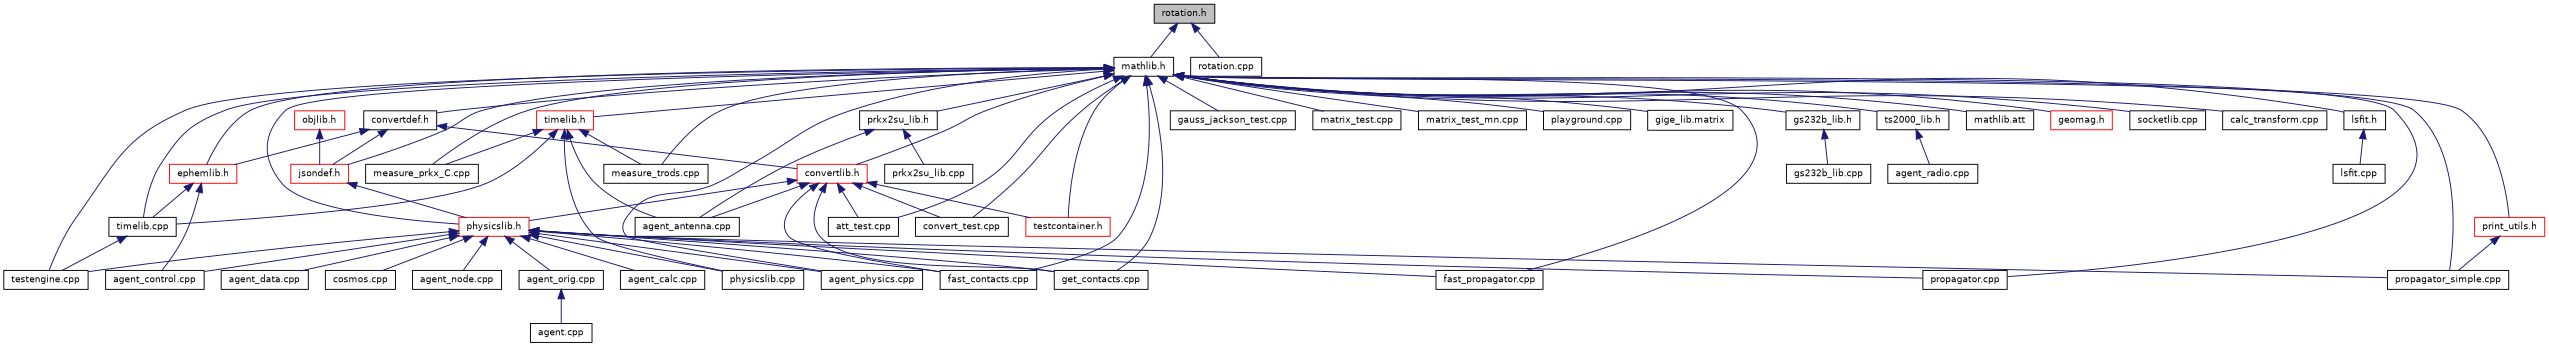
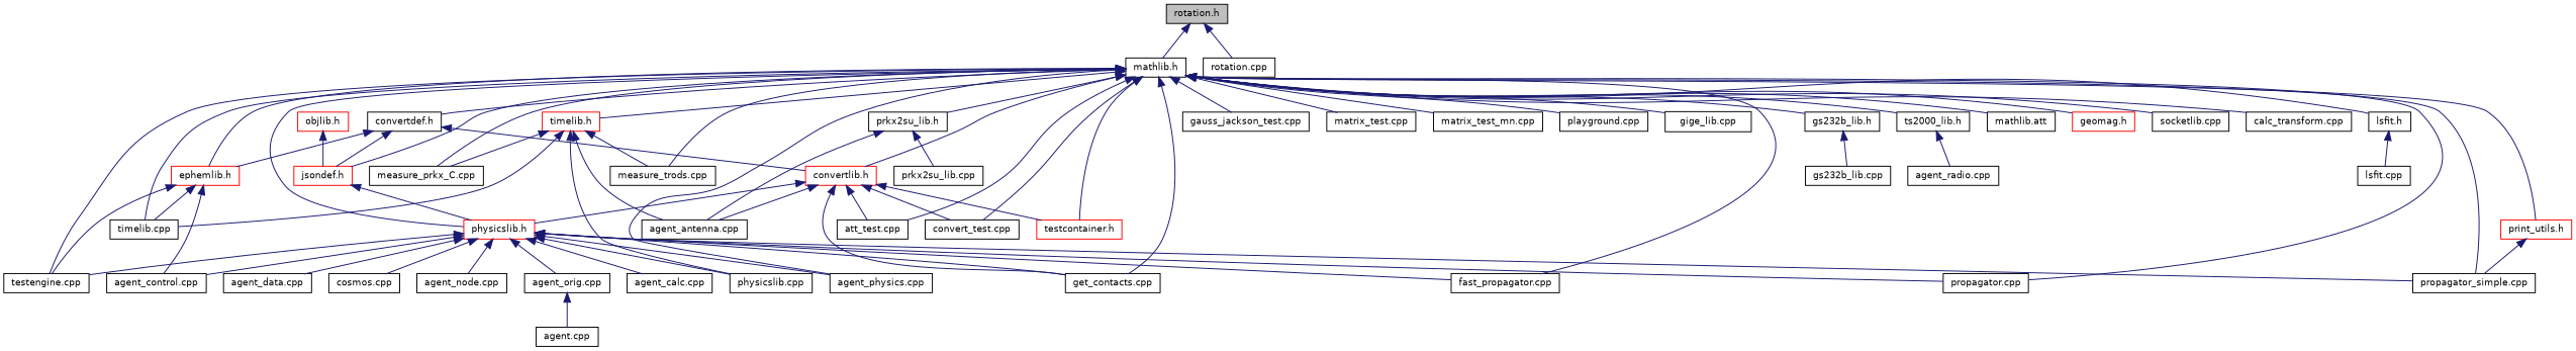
  digraph {
    node [color=black fillcolor=white fontname=Helvetica fontsize=10 shape=record style=filled]
    edge [color=midnightblue dir=back fontname=Helvetica fontsize=10 labelfontname=Helvetica labelfontsize=10 style=solid]
    n1 [fillcolor=grey75 fontcolor=black height=0.2 label="rotation.h" width=0.4]
    n2 [height=0.2 label="mathlib.h" width=0.4]
    n3 [height=0.2 label="rotation.cpp" width=0.4]
    n4 [height=0.2 label="measure_trods.cpp" width=0.4]
    n5 [height=0.2 label="measure_prkx_C.cpp" width=0.4]
    n6 [height=0.2 label="propagator_simple.cpp" width=0.4]
    n7 [height=0.2 label="testengine.cpp" width=0.4]
    n8 [height=0.2 label="att_test.cpp" width=0.4]
    n9 [height=0.2 label="convert_test.cpp" width=0.4]
    n10 [height=0.2 label="gauss_jackson_test.cpp" width=0.4]
    n11 [height=0.2 label="matrix_test.cpp" width=0.4]
    n12 [height=0.2 label="matrix_test_mn.cpp" width=0.4]
    n13 [height=0.2 label="playground.cpp" width=0.4]
-   n14 [height=0.2 label="gige_lib.matrix" width=0.4]
+   n14 [height=0.2 label="gige_lib.cpp" width=0.4]
    n15 [height=0.2 label="gs232b_lib.h" width=0.4]
    n16 [height=0.2 label="prkx2su_lib.h" width=0.4]
    n17 [height=0.2 label="ts2000_lib.h" width=0.4]
    n18 [height=0.2 label="lsfit.h" width=0.4]
    n19 [height=0.2 label="mathlib.att" width=0.4]
    n20 [color=red height=0.2 label="physicslib.h" width=0.4]
    n21 [height=0.2 label="agent_physics.cpp" width=0.4]
-   n22 [height=0.2 label="fast_contacts.cpp" width=0.4]
    n23 [height=0.2 label="fast_propagator.cpp" width=0.4]
    n24 [height=0.2 label="get_contacts.cpp" width=0.4]
    n25 [height=0.2 label="propagator.cpp" width=0.4]
    n26 [color=red height=0.2 label="testcontainer.h" width=0.4]
    n27 [height=0.2 label="convertdef.h" width=0.4]
    n28 [color=red height=0.2 label="convertlib.h" width=0.4]
    n29 [color=red height=0.2 label="ephemlib.h" width=0.4]
    n30 [height=0.2 label="timelib.cpp" width=0.4]
    n31 [color=red height=0.2 label="jsondef.h" width=0.4]
    n32 [color=red height=0.2 label="geomag.h" width=0.4]
    n33 [color=red height=0.2 label="print_utils.h" width=0.4]
    n34 [height=0.2 label="socketlib.cpp" width=0.4]
    n35 [color=red height=0.2 label="timelib.h" width=0.4]
    n36 [height=0.2 label="calc_transform.cpp" width=0.4]
    n37 [height=0.2 label="gs232b_lib.cpp" width=0.4]
    n38 [height=0.2 label="agent_antenna.cpp" width=0.4]
    n39 [height=0.2 label="prkx2su_lib.cpp" width=0.4]
    n40 [height=0.2 label="agent_radio.cpp" width=0.4]
    n41 [height=0.2 label="lsfit.cpp" width=0.4]
    n42 [height=0.2 label="agent_calc.cpp" width=0.4]
    n43 [height=0.2 label="physicslib.cpp" width=0.4]
    n44 [height=0.2 label="agent_data.cpp" width=0.4]
    n45 [height=0.2 label="cosmos.cpp" width=0.4]
    n46 [height=0.2 label="agent_control.cpp" width=0.4]
    n47 [height=0.2 label="agent_node.cpp" width=0.4]
    n48 [height=0.2 label="agent_orig.cpp" width=0.4]
    n49 [color=red height=0.2 label="objlib.h" width=0.4]
    n50 [height=0.2 label="agent.cpp" width=0.4]
    n1 -> n2
    n1 -> n3
    n2 -> n4
    n2 -> n5
    n2 -> n6
    n2 -> n7
    n2 -> n8
    n2 -> n9
    n2 -> n10
    n2 -> n11
    n2 -> n12
    n2 -> n13
    n2 -> n14
    n2 -> n15
    n2 -> n16
    n2 -> n17
    n2 -> n18
    n2 -> n19
    n2 -> n20
    n2 -> n21
-   n2 -> n22
    n2 -> n23
    n2 -> n24
    n2 -> n25
    n2 -> n26
    n2 -> n27
    n2 -> n28
    n2 -> n29
    n2 -> n30
    n2 -> n31
    n2 -> n32
    n2 -> n33
    n2 -> n34
    n2 -> n35
    n2 -> n36
    n15 -> n37
    n16 -> n38
    n16 -> n39
    n17 -> n40
    n18 -> n41
    n20 -> n6
    n20 -> n7
    n20 -> n21
-   n20 -> n22
    n20 -> n23
    n20 -> n24
    n20 -> n25
    n20 -> n42
    n20 -> n43
    n20 -> n44
    n20 -> n45
    n20 -> n46
    n20 -> n47
    n20 -> n48
    n27 -> n28
    n27 -> n29
    n27 -> n31
    n28 -> n8
    n28 -> n9
    n28 -> n20
-   n28 -> n22
    n28 -> n24
    n28 -> n26
    n28 -> n38
-   n30 -> n7
+   n29 -> n7
    n29 -> n30
    n29 -> n46
    n31 -> n20
    n33 -> n6
    n35 -> n4
    n35 -> n5
    n35 -> n30
    n35 -> n38
    n35 -> n43
    n48 -> n50
    n49 -> n31
  }
